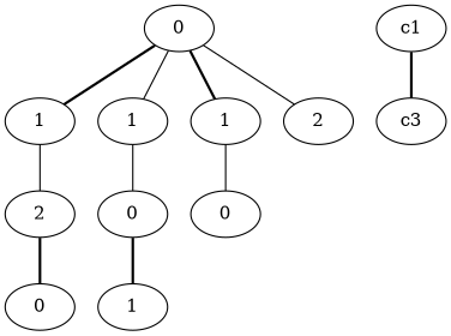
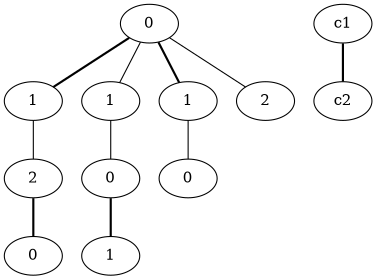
  graph {
    edge [style=bold]
    n1 [label=0]
    n2 [label=1]
    n3 [label=1]
    n4 [label=1]
    n5 [label=2]
    n6 [label=2]
    n7 [label=0]
    n8 [label=0]
    n9 [label=0]
    n10 [label=1]
    c1
-   c2 [label=c3]
+   c2
    n1 -- n2
    n1 -- n3 [style=solid]
    n1 -- n4
    n1 -- n5 [style=solid]
    n2 -- n6 [style=solid]
    n3 -- n7 [style=solid]
    n4 -- n8 [style=solid]
    n6 -- n9
    n7 -- n10
    c1 -- c2
  }
